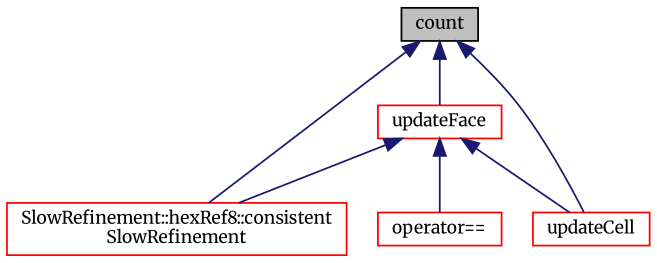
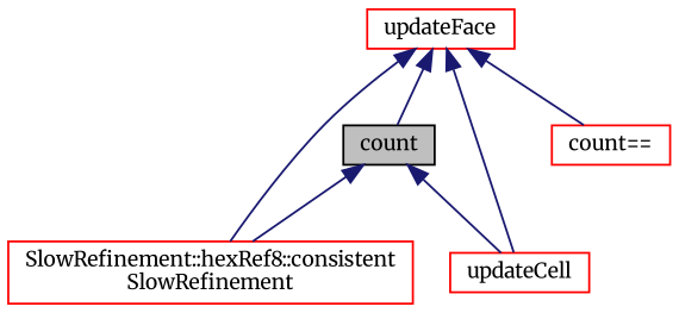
  digraph {
    fontname=Merriweather
    rankdir=TB
    node [color=red fontname=Merriweather fontsize=10 shape=record]
    edge [color=midnightblue dir=back fontname=Merriweather fontsize=10 labelfontname=Helvetica labelfontsize=10 style=solid]
    n1 [color=black fillcolor=grey75 fontcolor=black height=0.2 label=count style=filled width=0.4]
    n2 [height=0.2 label="SlowRefinement::hexRef8::consistent\lSlowRefinement" width=0.4]
    n3 [height=0.2 label=updateCell width=0.4]
    n4 [height=0.2 label=updateFace width=0.4]
-   n5 [height=0.2 label="operator==" width=0.4]
+   n5 [height=0.2 label="count==" width=0.4]
    n1 -> n2
    n1 -> n3
-   n1 -> n4
+   n4 -> n1
    n4 -> n2
    n4 -> n3
    n4 -> n5
  }
